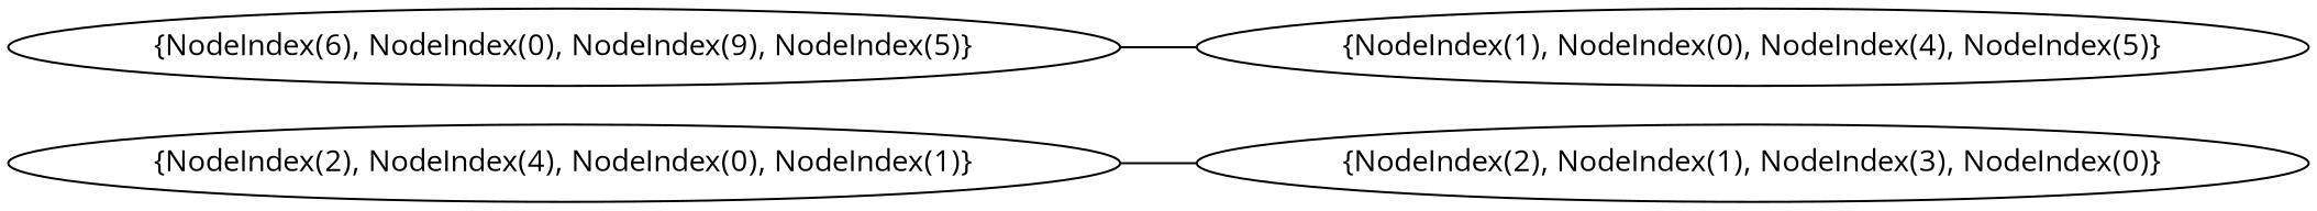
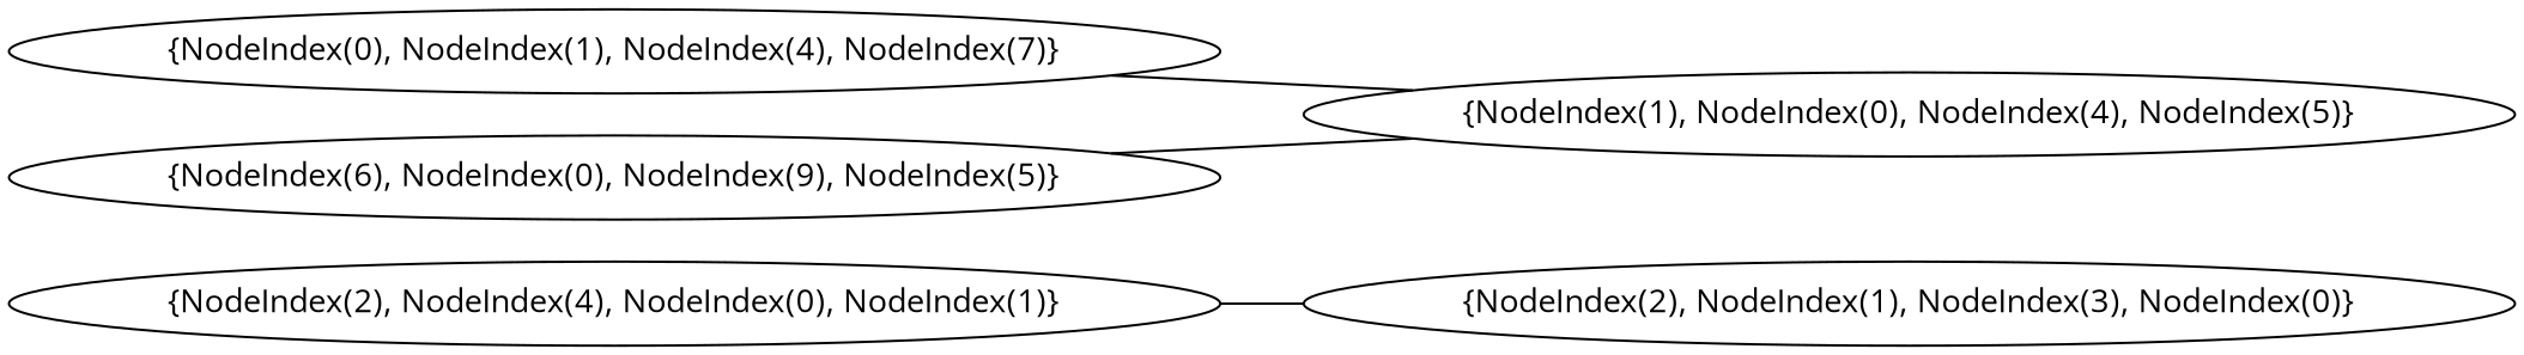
  graph {
    fontname="Open Sans"
    rankdir=LR
    node [fontname="Open Sans"]
    edge [fontname="Open Sans"]
    n1 [label="{NodeIndex(2), NodeIndex(1), NodeIndex(3), NodeIndex(0)}"]
    n2 [label="{NodeIndex(2), NodeIndex(4), NodeIndex(0), NodeIndex(1)}"]
    n3 [label="{NodeIndex(1), NodeIndex(0), NodeIndex(4), NodeIndex(5)}"]
+   n4 [label="{NodeIndex(0), NodeIndex(1), NodeIndex(4), NodeIndex(7)}"]
    n5 [label="{NodeIndex(6), NodeIndex(0), NodeIndex(9), NodeIndex(5)}"]
    n2 -- n1
+   n4 -- n3
    n5 -- n3
  }
